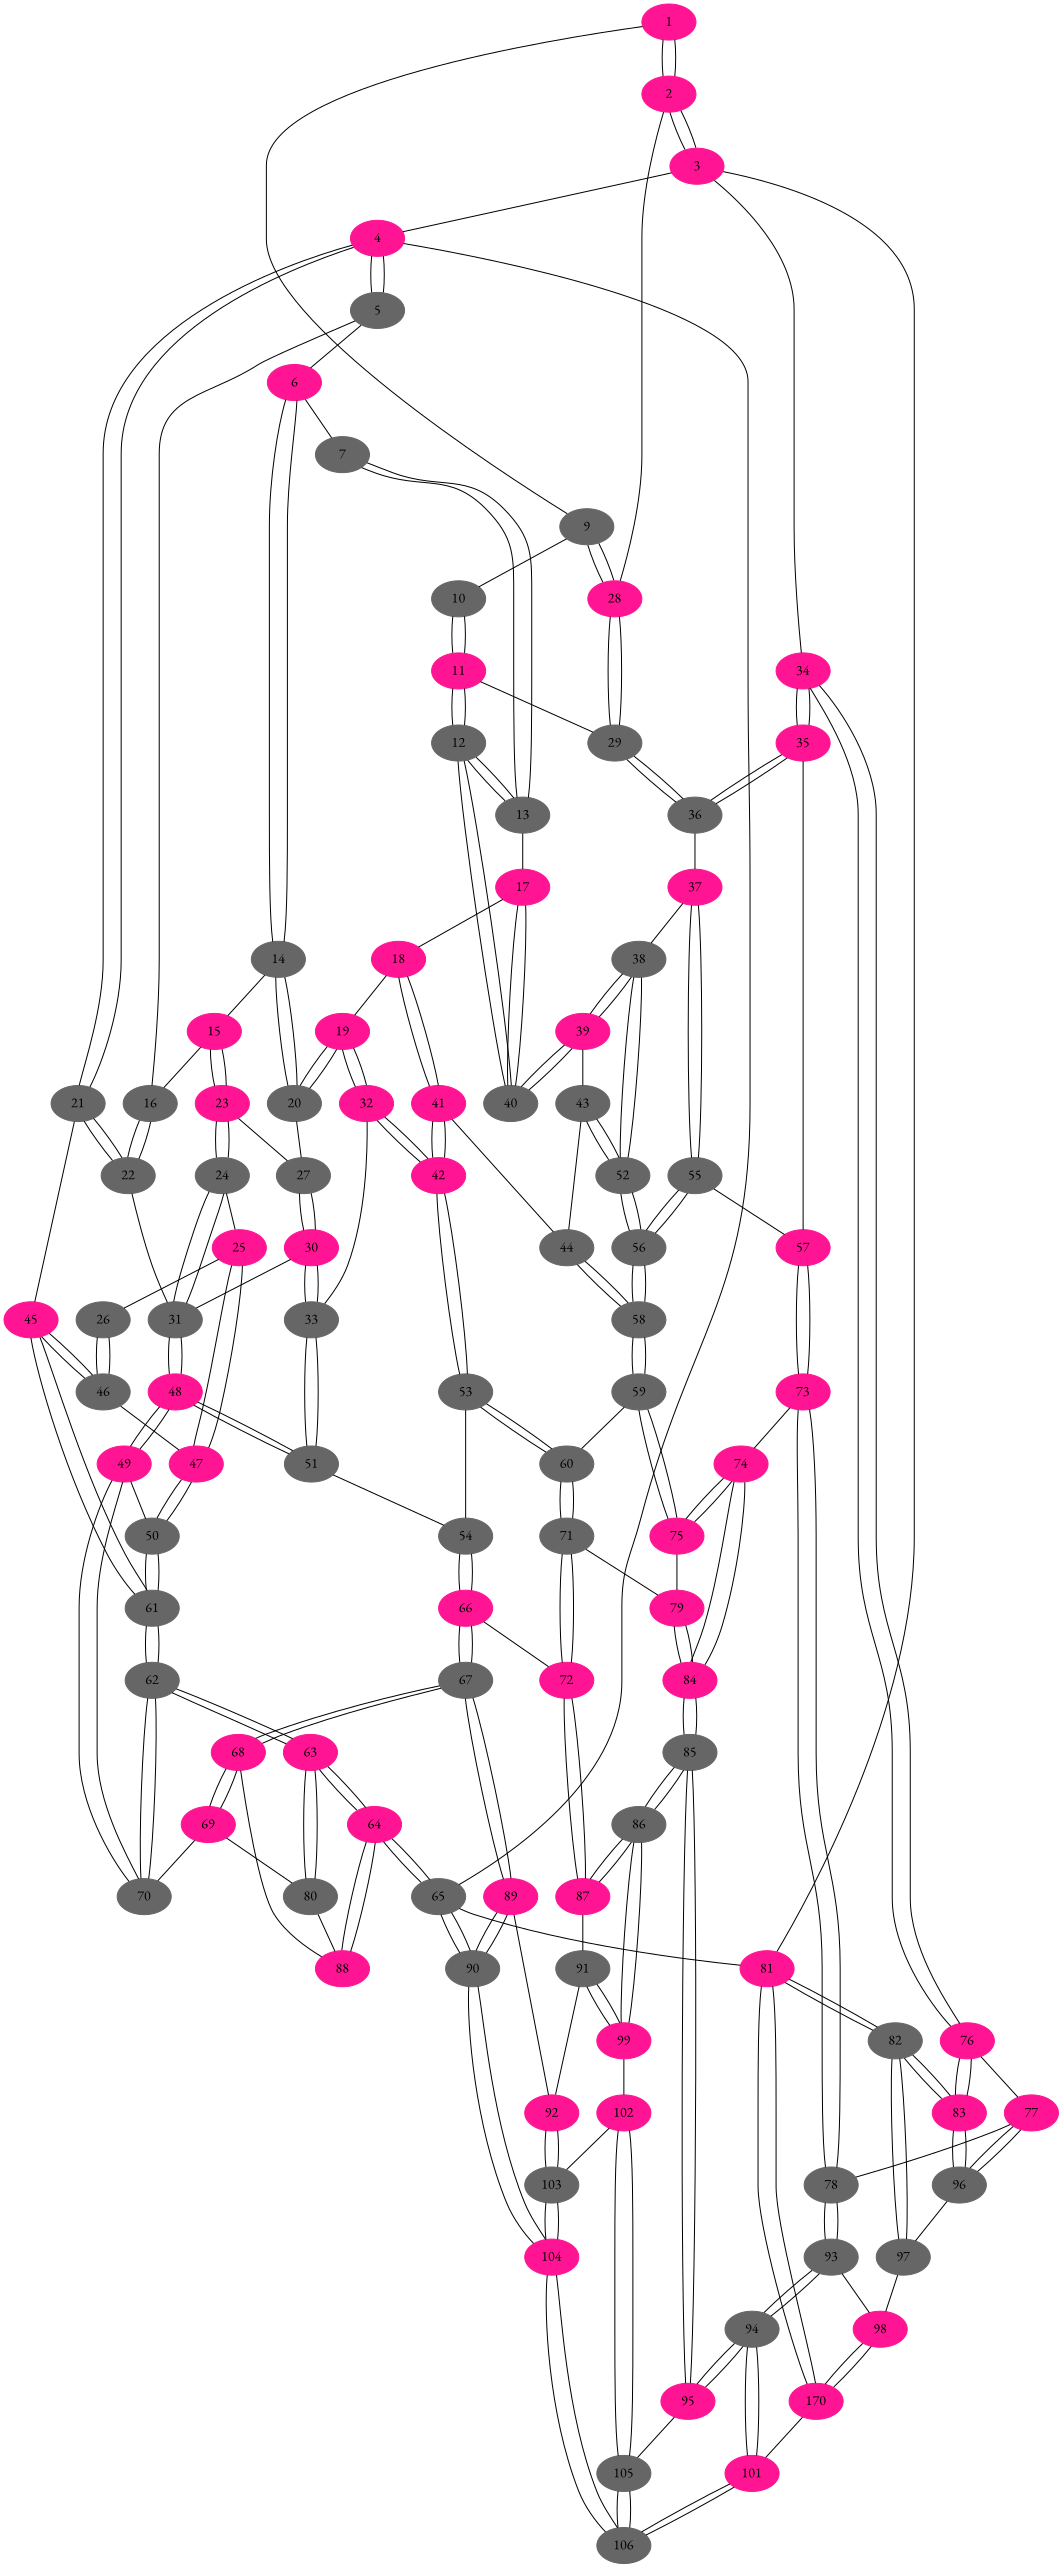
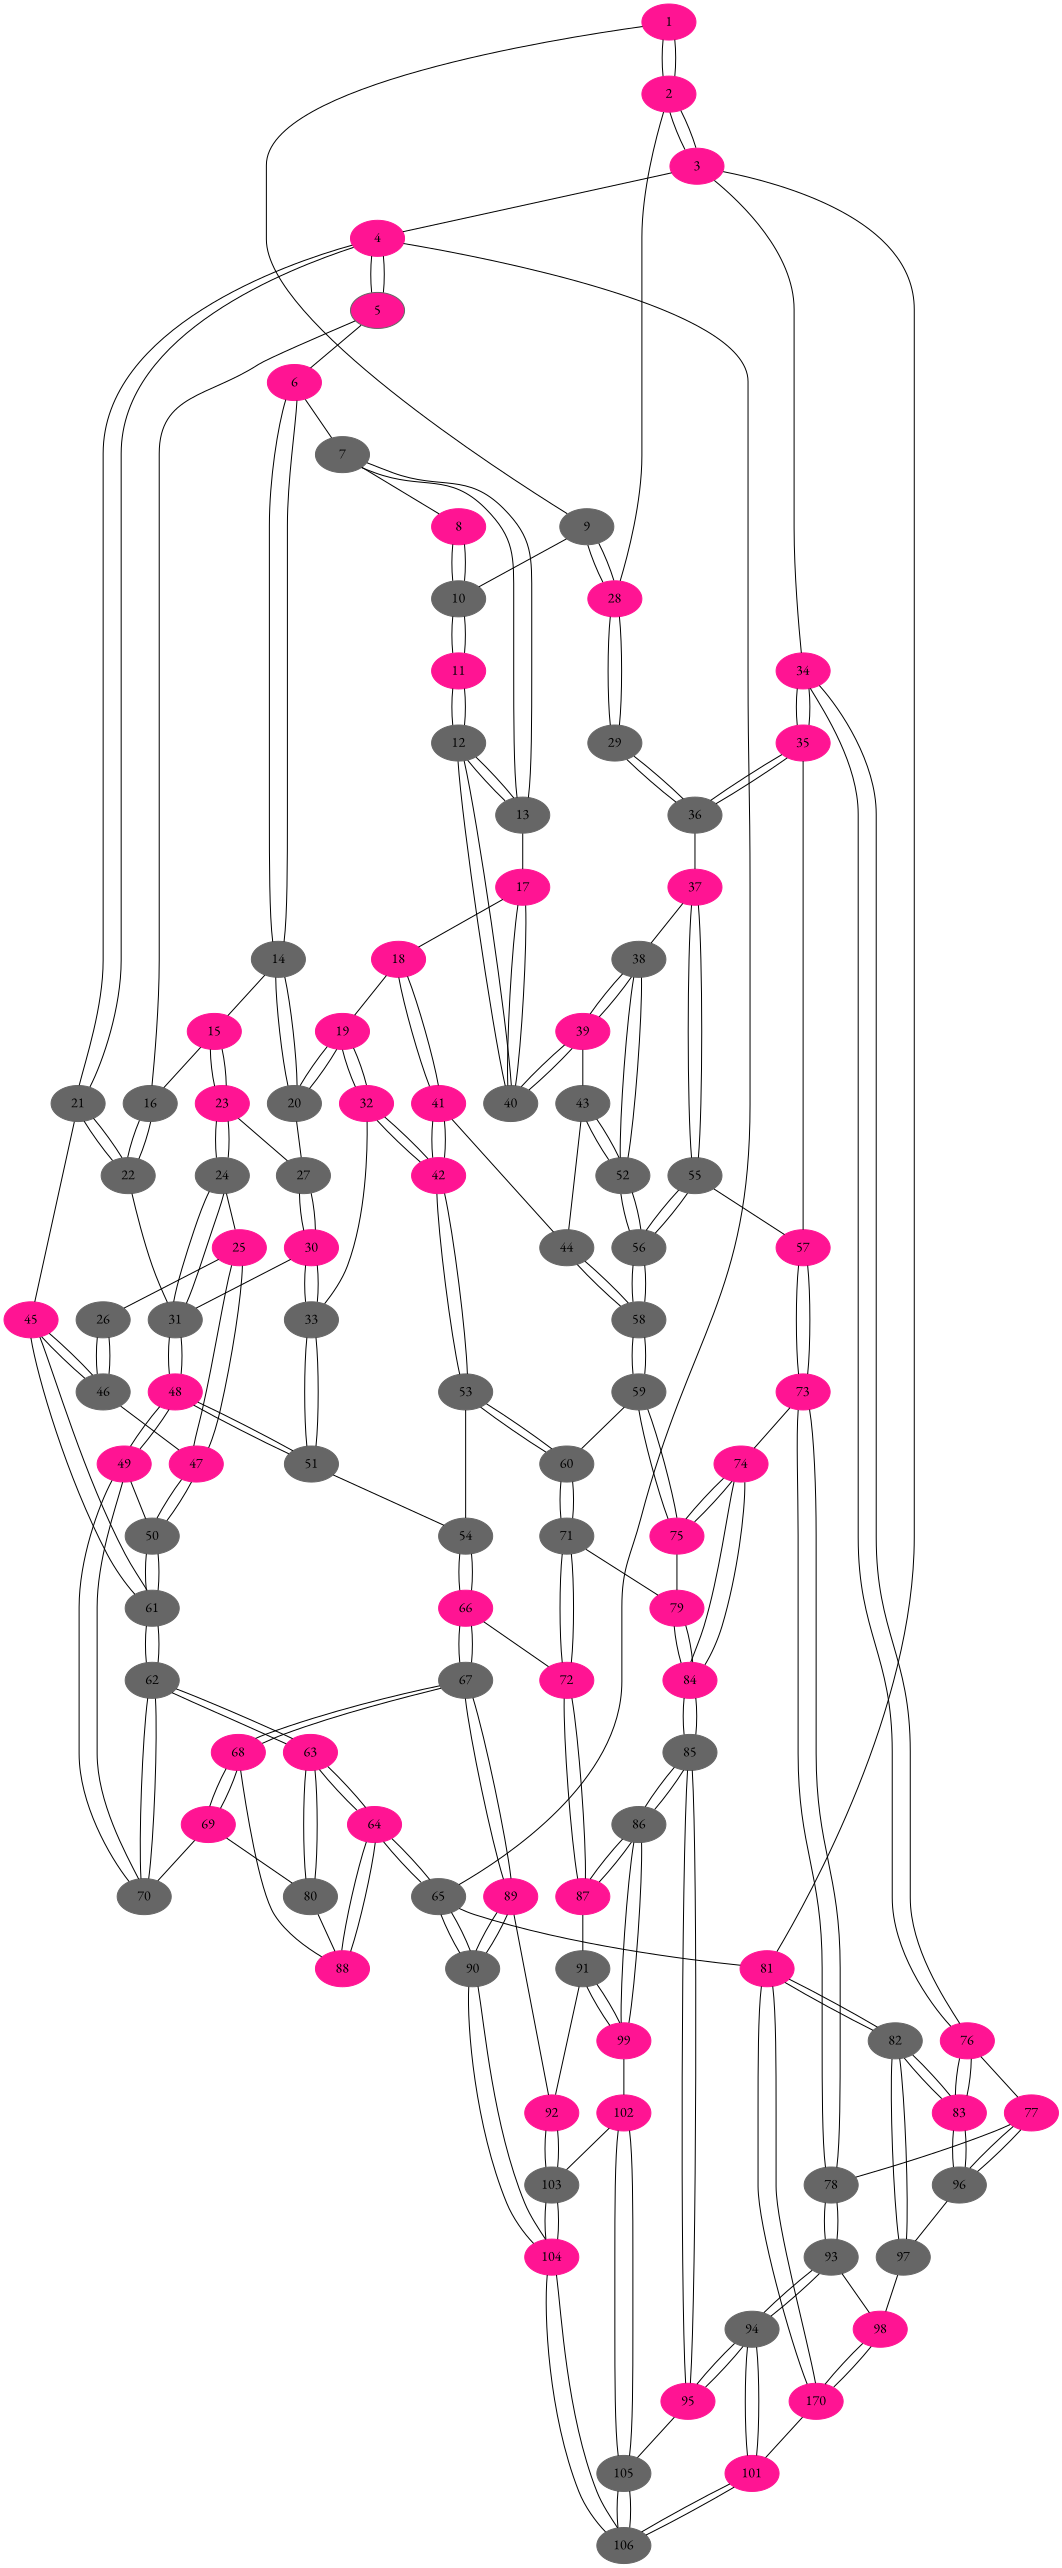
  graph {
    fontname="EB Garamond"
    node [color=deeppink fontname="EB Garamond" style=filled]
    edge [fontname="EB Garamond"]
    1
    2
    9 [color=gray40]
    3
    28
    10 [color=gray40]
    4
    34
    81
    29 [color=gray40]
-   5 [color=gray40]
+   5 [color=gray40 fillcolor=deeppink]
    21 [color=gray40]
    65 [color=gray40]
    35
    76
    82 [color=gray40]
    n17 [label=170]
    6
    16 [color=gray40]
    22 [color=gray40]
    45
    90 [color=gray40]
    7 [color=gray40]
    14 [color=gray40]
+   8
    13 [color=gray40]
    15
    20 [color=gray40]
    17
    11
    12 [color=gray40]
    40 [color=gray40]
    36 [color=gray40]
    18
    23
    27 [color=gray40]
    24 [color=gray40]
    31 [color=gray40]
    19
    41
    32
    42
    44 [color=gray40]
    33 [color=gray40]
    30
    46 [color=gray40]
    61 [color=gray40]
    26 [color=gray40]
    25
    47
    48
    50 [color=gray40]
    37
    51 [color=gray40]
    49
    53 [color=gray40]
    54 [color=gray40]
    57
    77
    83
    73
    38 [color=gray40]
    55 [color=gray40]
    39
    52 [color=gray40]
    56 [color=gray40]
    43 [color=gray40]
    58 [color=gray40]
    60 [color=gray40]
    59 [color=gray40]
    62 [color=gray40]
    70 [color=gray40]
    66
    71 [color=gray40]
    67 [color=gray40]
    72
    74
    78 [color=gray40]
    75
    79
    63
    64
    80 [color=gray40]
    88
    104
    68
    89
    87
    69
    92
    84
    91 [color=gray40]
    93 [color=gray40]
    85 [color=gray40]
    96 [color=gray40]
    97 [color=gray40]
    94 [color=gray40]
    98
    101
    86 [color=gray40]
    95
    99
    105 [color=gray40]
    102
    103 [color=gray40]
    106 [color=gray40]
    1 -- 2
    1 -- 2
    1 -- 9
    2 -- 3
    2 -- 3
    2 -- 28
    9 -- 28
    9 -- 28
    9 -- 10
    3 -- 4
    3 -- 34
    3 -- 81
    28 -- 29
    28 -- 29
    10 -- 11
    10 -- 11
    4 -- 5
    4 -- 5
    4 -- 21
    4 -- 21
    4 -- 65
    34 -- 35
    34 -- 35
    34 -- 76
    34 -- 76
    81 -- 82
    81 -- 82
    81 -- n17
    81 -- n17
    29 -- 36
    29 -- 36
    5 -- 6
    5 -- 16
    21 -- 22
    21 -- 22
    21 -- 45
    65 -- 81
    65 -- 90
    65 -- 90
    35 -- 36
    35 -- 36
    35 -- 57
    76 -- 77
    76 -- 83
    76 -- 83
    82 -- 83
    82 -- 83
    82 -- 97
    82 -- 97
    n17 -- 101
    6 -- 7
    6 -- 14
    6 -- 14
    16 -- 22
    16 -- 22
    22 -- 31
    45 -- 46
    45 -- 46
    45 -- 61
    45 -- 61
    90 -- 104
    90 -- 104
+   7 -- 8
    7 -- 13
    7 -- 13
    14 -- 15
    14 -- 20
    14 -- 20
+   8 -- 10
+   8 -- 10
    13 -- 17
    15 -- 16
    15 -- 23
    15 -- 23
    20 -- 27
    17 -- 40
    17 -- 40
    17 -- 18
-   11 -- 29
    11 -- 12
    11 -- 12
    12 -- 13
    12 -- 13
    12 -- 40
    12 -- 40
    36 -- 37
    18 -- 19
    18 -- 41
    18 -- 41
    23 -- 27
    23 -- 24
    23 -- 24
    27 -- 30
    27 -- 30
    24 -- 31
    24 -- 31
    24 -- 25
    31 -- 48
    31 -- 48
    19 -- 20
    19 -- 20
    19 -- 32
    19 -- 32
    41 -- 42
    41 -- 42
    41 -- 44
    32 -- 42
    32 -- 42
    32 -- 33
    42 -- 53
    42 -- 53
    44 -- 58
    44 -- 58
    33 -- 51
    33 -- 51
    30 -- 31
    30 -- 33
    30 -- 33
    46 -- 47
    61 -- 62
    61 -- 62
    26 -- 46
    26 -- 46
    25 -- 26
    25 -- 47
    25 -- 47
    47 -- 50
    47 -- 50
    48 -- 51
    48 -- 51
    48 -- 49
    48 -- 49
    50 -- 61
    50 -- 61
    37 -- 38
    37 -- 55
    37 -- 55
    51 -- 54
    49 -- 50
    49 -- 70
    49 -- 70
    53 -- 54
    53 -- 60
    53 -- 60
    54 -- 66
    54 -- 66
    57 -- 73
    57 -- 73
    77 -- 78
    77 -- 96
    77 -- 96
    83 -- 96
    83 -- 96
    73 -- 74
    73 -- 78
    73 -- 78
    38 -- 39
    38 -- 39
    38 -- 52
    38 -- 52
    55 -- 57
    55 -- 56
    55 -- 56
    39 -- 40
    39 -- 40
    39 -- 43
    52 -- 56
    52 -- 56
    56 -- 58
    56 -- 58
    43 -- 44
    43 -- 52
    43 -- 52
    58 -- 59
    58 -- 59
    60 -- 71
    60 -- 71
    59 -- 60
    59 -- 75
    59 -- 75
    62 -- 70
    62 -- 70
    62 -- 63
    62 -- 63
    66 -- 67
    66 -- 67
    66 -- 72
    71 -- 72
    71 -- 72
    71 -- 79
    67 -- 68
    67 -- 68
    67 -- 89
    67 -- 89
    72 -- 87
    72 -- 87
    74 -- 75
    74 -- 75
    74 -- 84
    74 -- 84
    78 -- 93
    78 -- 93
    75 -- 79
    79 -- 84
    79 -- 84
    63 -- 64
    63 -- 64
    63 -- 80
    63 -- 80
    64 -- 65
    64 -- 65
    64 -- 88
    64 -- 88
    80 -- 88
    104 -- 106
    104 -- 106
    68 -- 88
    68 -- 69
    68 -- 69
    89 -- 90
    89 -- 90
    89 -- 92
    87 -- 91
    69 -- 70
    69 -- 80
    92 -- 103
    92 -- 103
    84 -- 85
    84 -- 85
    91 -- 92
    91 -- 99
    91 -- 99
    93 -- 94
    93 -- 94
    93 -- 98
    85 -- 86
    85 -- 86
    85 -- 95
    85 -- 95
    96 -- 97
    97 -- 98
    94 -- 101
    94 -- 101
    94 -- 95
    94 -- 95
    98 -- n17
    98 -- n17
    101 -- 106
    101 -- 106
    86 -- 87
    86 -- 87
    86 -- 99
    86 -- 99
    95 -- 105
    99 -- 102
    105 -- 106
    105 -- 106
    102 -- 105
    102 -- 105
    102 -- 103
    103 -- 104
    103 -- 104
  }
